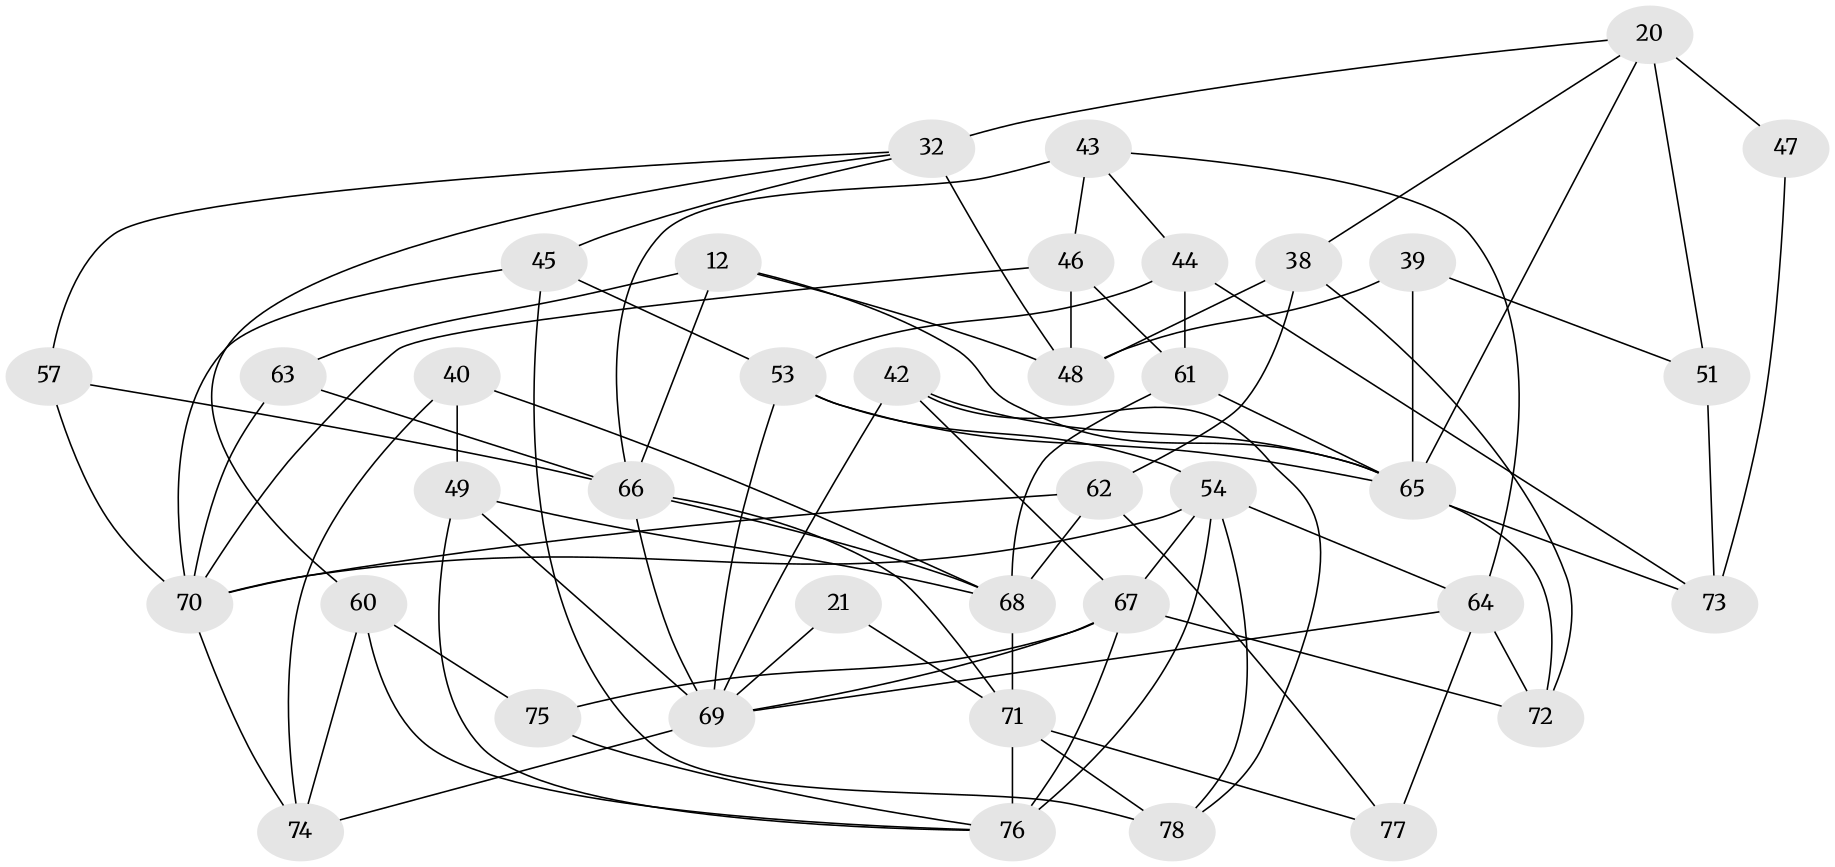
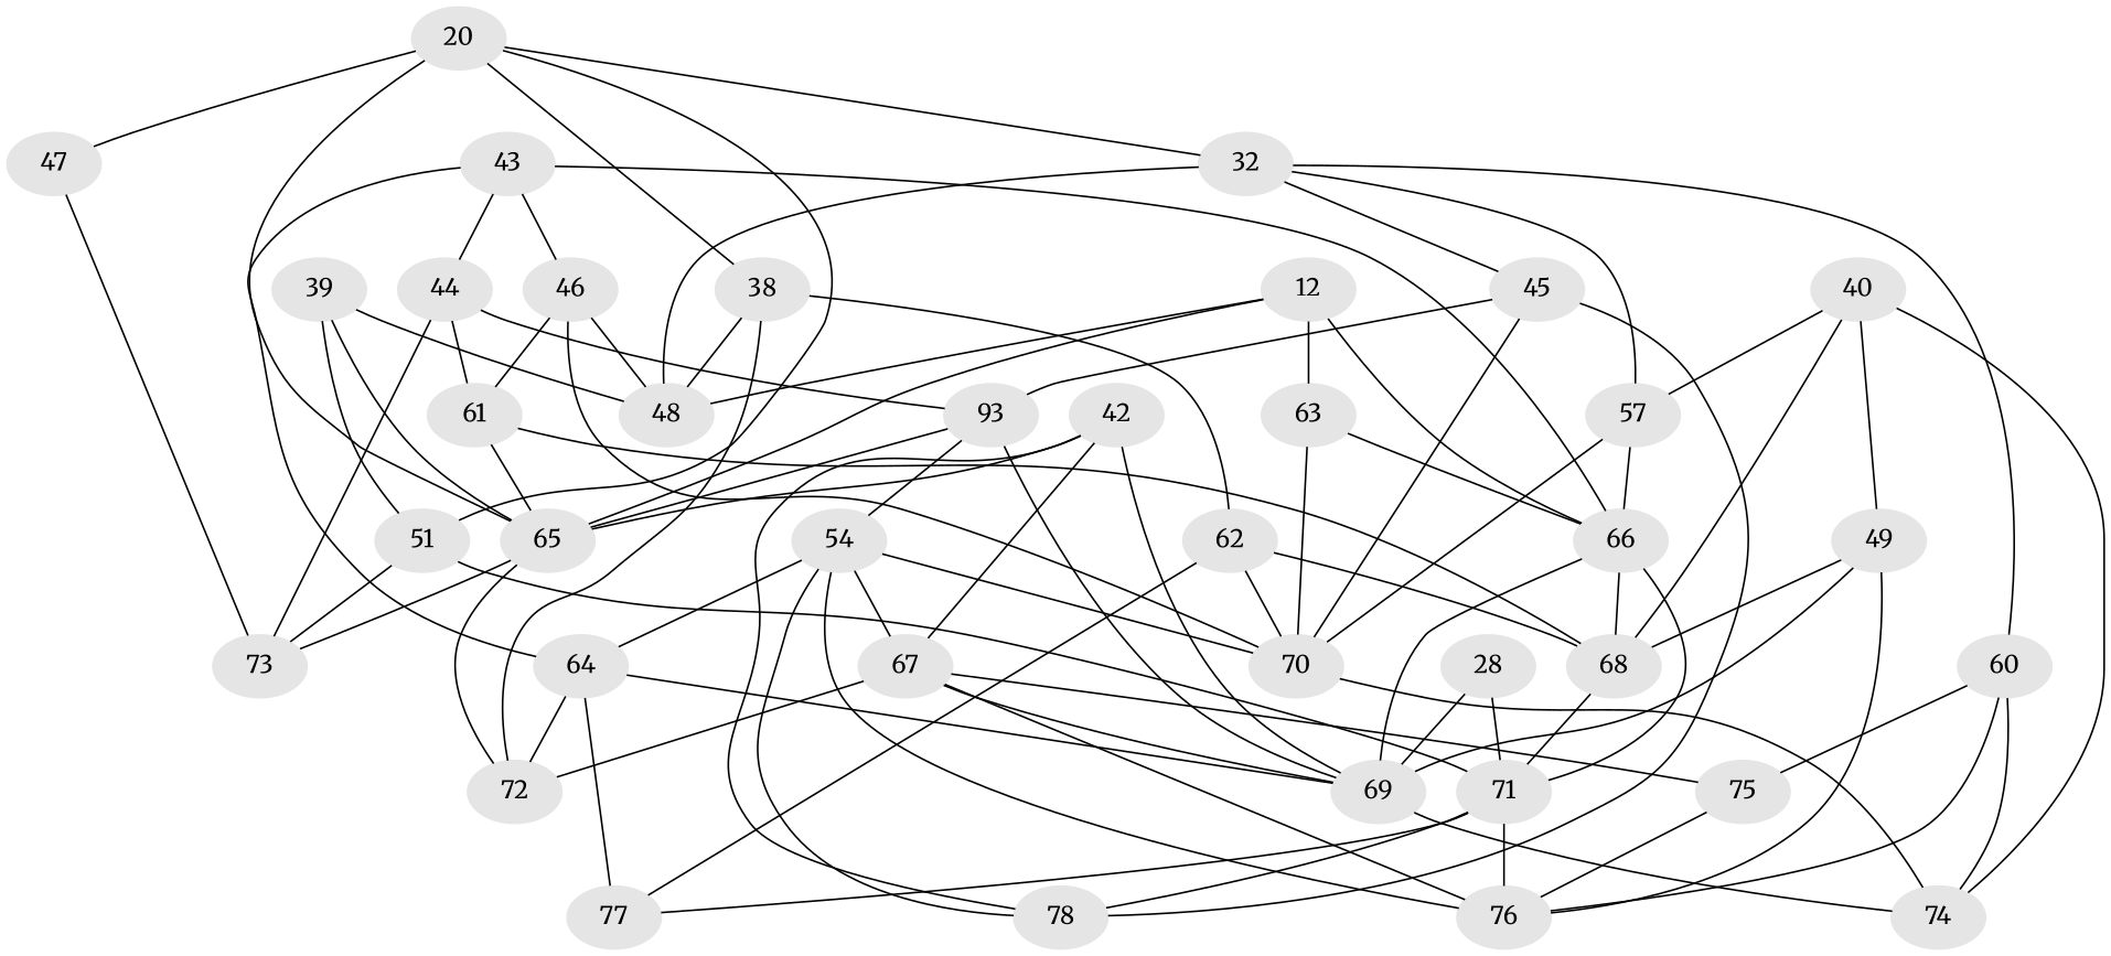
  graph {
    fontname=Merriweather
    node [color=gray90 fontname=Merriweather style=filled]
    edge [fontname=Merriweather]
    12 [super="+11"]
    48 [super="+6"]
    63
    65 [super="+23"]
    66 [super="+33+58"]
    70 [super="+56"]
    72 [super="+24+5"]
    73 [super="+59"]
    69 [super="+3+30+34"]
    71 [super="+18"]
    68 [super="+52+41"]
    20 [super="+16"]
    32 [super="+19"]
    38
    47
    51 [super="+13"]
    45
    57
    60
    62
-   28 [label=21]
+   28
    74
    78
    76 [super="+29+55"]
    77
-   53 [super="+50+21"]
+   53 [super="+50+21" label=93]
    75
    54 [super="+8+9"]
    67 [super="+10+37"]
    64 [super="+25"]
    39
    49 [super="+26"]
    40
    42
    44 [super="+27"]
    61 [super="+35"]
    43
    46
    12 -- 48
    12 -- 63 [weight=2]
    12 -- 65
    12 -- 66 [weight=2]
    63 -- 66
    63 -- 70
    65 -- 72
    65 -- 73
    66 -- 69 [weight=2]
    66 -- 71
    66 -- 68 [weight=2]
    70 -- 74
    69 -- 74
    71 -- 78
    71 -- 76 [weight=2]
    71 -- 77
    68 -- 71 [weight=2]
    20 -- 65
    20 -- 32
    20 -- 38
    20 -- 47 [weight=2]
    20 -- 51
    32 -- 48 [weight=2]
    32 -- 45
    32 -- 57
    32 -- 60
    38 -- 48
    38 -- 72
    38 -- 62
    47 -- 73 [weight=2]
    51 -- 73
+   51 -- 71 [weight=2]
    45 -- 70
    45 -- 78
    45 -- 53
    57 -- 66
    57 -- 70
    60 -- 74
    60 -- 76
    60 -- 75
    62 -- 70
    62 -- 68
    62 -- 77
    28 -- 69
    28 -- 71
    53 -- 65
    53 -- 69 [weight=2]
    53 -- 54 [weight=3]
    75 -- 76
    54 -- 70 [weight=2]
    54 -- 78
    54 -- 76
    54 -- 67
    54 -- 64
    67 -- 72 [weight=2]
    67 -- 69
    67 -- 76
    67 -- 75 [weight=2]
    64 -- 72
    64 -- 69
    64 -- 77 [weight=2]
    39 -- 48
    39 -- 65
    39 -- 51 [weight=2]
    49 -- 69 [weight=2]
    49 -- 68 [weight=2]
    49 -- 76
    40 -- 68
+   40 -- 57
    40 -- 74
    40 -- 49
    42 -- 65
    42 -- 69
    42 -- 78
    42 -- 67
    44 -- 73 [weight=2]
    44 -- 53
    44 -- 61 [weight=2]
    61 -- 65
    61 -- 68 [weight=2]
    43 -- 66
    43 -- 64
    43 -- 44
    43 -- 46
    46 -- 48
    46 -- 70
    46 -- 61
  }
